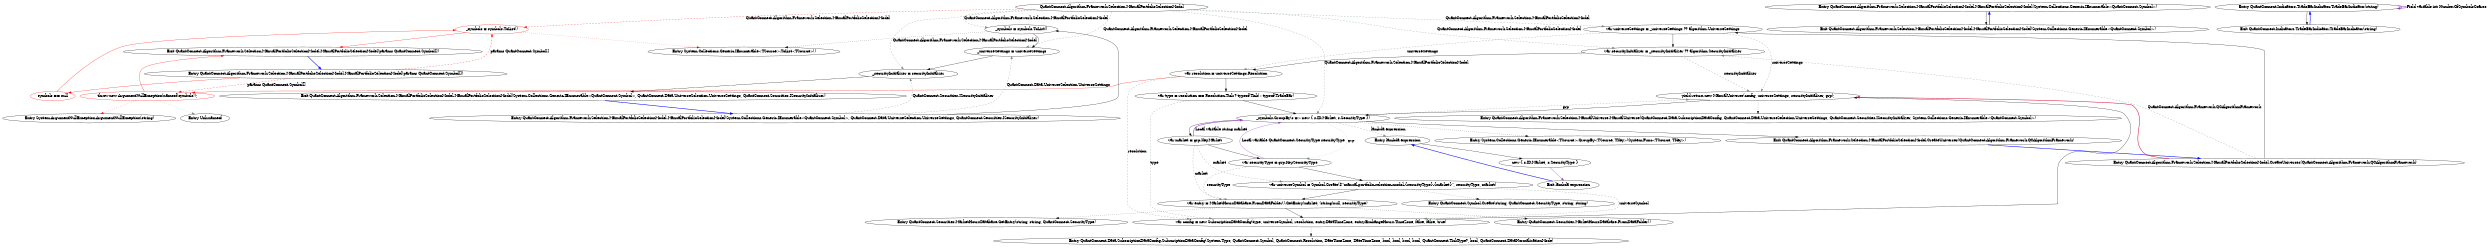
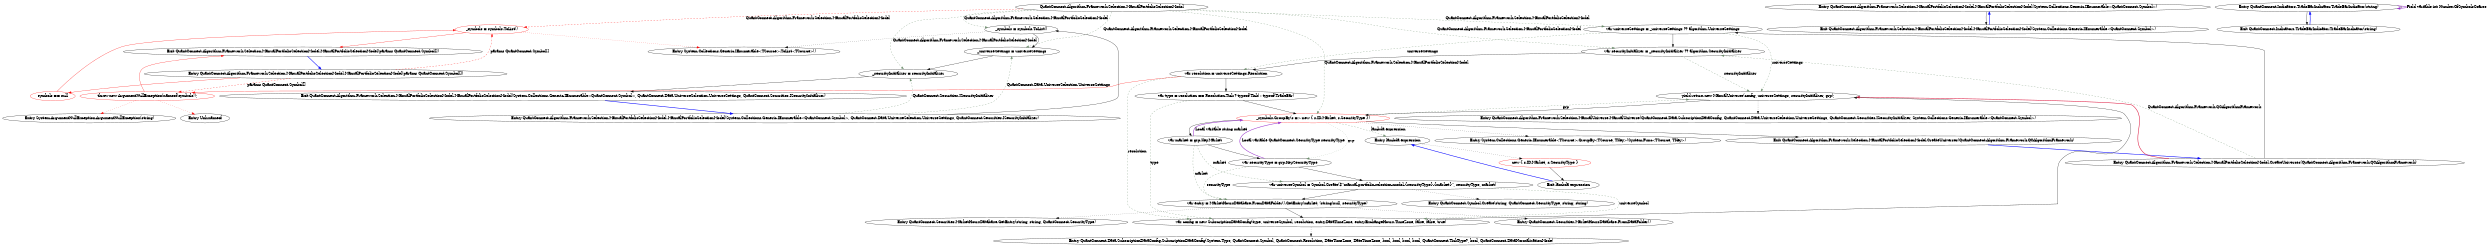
  digraph {
    node [cluster="QuantConnect.Algorithm.Framework.Selection.ManualPortfolioSelectionModel.CreateUniverses(QuantConnect.Algorithm.Framework.QCAlgorithmFramework)" span="87-87"]
    edge [style=solid]
    n1 [label="QuantConnect.Algorithm.Framework.Selection.ManualPortfolioSelectionModel" cluster="" span=""]
    n2 [cluster="QuantConnect.Algorithm.Framework.Selection.ManualPortfolioSelectionModel.ManualPortfolioSelectionModel(params QuantConnect.Symbol[])" color=red community=0 label="_symbols = symbols.ToList()" span="57-57"]
    n3 [cluster="QuantConnect.Algorithm.Framework.Selection.ManualPortfolioSelectionModel.ManualPortfolioSelectionModel(System.Collections.Generic.IEnumerable<QuantConnect.Symbol>, QuantConnect.Data.UniverseSelection.UniverseSettings, QuantConnect.Securities.ISecurityInitializer)" label="_symbols = symbols.ToList()" span="68-68"]
    n4 [cluster="QuantConnect.Algorithm.Framework.Selection.ManualPortfolioSelectionModel.ManualPortfolioSelectionModel(System.Collections.Generic.IEnumerable<QuantConnect.Symbol>, QuantConnect.Data.UniverseSelection.UniverseSettings, QuantConnect.Securities.ISecurityInitializer)" label="_universeSettings = universeSettings" span="69-69"]
    n5 [cluster="QuantConnect.Algorithm.Framework.Selection.ManualPortfolioSelectionModel.ManualPortfolioSelectionModel(System.Collections.Generic.IEnumerable<QuantConnect.Symbol>, QuantConnect.Data.UniverseSelection.UniverseSettings, QuantConnect.Securities.ISecurityInitializer)" label="_securityInitializer = securityInitializer" span="70-70"]
    n6 [label="var universeSettings = _universeSettings ?? algorithm.UniverseSettings" span="80-80"]
    n7 [label="var securityInitializer = _securityInitializer ?? algorithm.SecurityInitializer" span="81-81"]
-   n8 [label="_symbols.GroupBy(s => new { s.ID.Market, s.SecurityType })"]
+   n8 [label="_symbols.GroupBy(s => new { s.ID.Market, s.SecurityType })" color=red]
    n9 [cluster="QuantConnect.Algorithm.Framework.Selection.ManualPortfolioSelectionModel.ManualPortfolioSelectionModel(params QuantConnect.Symbol[])" label="Exit QuantConnect.Algorithm.Framework.Selection.ManualPortfolioSelectionModel.ManualPortfolioSelectionModel(params QuantConnect.Symbol[])" span="50-50"]
    n10 [cluster="System.Collections.Generic.IEnumerable<TSource>.ToList<TSource>()" label="Entry System.Collections.Generic.IEnumerable<TSource>.ToList<TSource>()" span="0-0"]
    n11 [cluster="QuantConnect.Algorithm.Framework.Selection.ManualPortfolioSelectionModel.ManualPortfolioSelectionModel(System.Collections.Generic.IEnumerable<QuantConnect.Symbol>, QuantConnect.Data.UniverseSelection.UniverseSettings, QuantConnect.Securities.ISecurityInitializer)" label="Exit QuantConnect.Algorithm.Framework.Selection.ManualPortfolioSelectionModel.ManualPortfolioSelectionModel(System.Collections.Generic.IEnumerable<QuantConnect.Symbol>, QuantConnect.Data.UniverseSelection.UniverseSettings, QuantConnect.Securities.ISecurityInitializer)" span="66-66"]
    n12 [label="yield return new ManualUniverse(config, universeSettings, securityInitializer, grp);" span="94-94"]
    n13 [label="var resolution = universeSettings.Resolution" span="83-83"]
    n14 [label="var market = grp.Key.Market" span="89-89"]
    n15 [label="Exit QuantConnect.Algorithm.Framework.Selection.ManualPortfolioSelectionModel.CreateUniverses(QuantConnect.Algorithm.Framework.QCAlgorithmFramework)" span="78-78"]
    n16 [cluster="System.Collections.Generic.IEnumerable<TSource>.GroupBy<TSource, TKey>(System.Func<TSource, TKey>)" label="Entry System.Collections.Generic.IEnumerable<TSource>.GroupBy<TSource, TKey>(System.Func<TSource, TKey>)" span="0-0"]
    n17 [cluster="lambda expression" label="Entry lambda expression"]
    n18 [label="var securityType = grp.Key.SecurityType" span="90-90"]
    n19 [cluster="QuantConnect.Algorithm.Framework.Selection.ManualPortfolioSelectionModel.ManualPortfolioSelectionModel(System.Collections.Generic.IEnumerable<QuantConnect.Symbol>)" label="Entry QuantConnect.Algorithm.Framework.Selection.ManualPortfolioSelectionModel.ManualPortfolioSelectionModel(System.Collections.Generic.IEnumerable<QuantConnect.Symbol>)" span="40-40"]
    n20 [cluster="QuantConnect.Algorithm.Framework.Selection.ManualPortfolioSelectionModel.ManualPortfolioSelectionModel(System.Collections.Generic.IEnumerable<QuantConnect.Symbol>)" label="Exit QuantConnect.Algorithm.Framework.Selection.ManualPortfolioSelectionModel.ManualPortfolioSelectionModel(System.Collections.Generic.IEnumerable<QuantConnect.Symbol>)" span="40-40"]
    n21 [cluster="QuantConnect.Algorithm.Framework.Selection.ManualPortfolioSelectionModel.ManualPortfolioSelectionModel(params QuantConnect.Symbol[])" label="Entry QuantConnect.Algorithm.Framework.Selection.ManualPortfolioSelectionModel.ManualPortfolioSelectionModel(params QuantConnect.Symbol[])" span="50-50"]
    n22 [cluster="QuantConnect.Algorithm.Framework.Selection.ManualPortfolioSelectionModel.ManualPortfolioSelectionModel(params QuantConnect.Symbol[])" color=red community=0 label="symbols == null" span="52-52"]
    n23 [cluster="QuantConnect.Algorithm.Framework.Selection.ManualPortfolioSelectionModel.ManualPortfolioSelectionModel(params QuantConnect.Symbol[])" color=red community=0 label="throw new ArgumentNullException(nameof(symbols));" span="54-54"]
    n24 [cluster="System.ArgumentNullException.ArgumentNullException(string)" label="Entry System.ArgumentNullException.ArgumentNullException(string)" span="0-0"]
    n25 [cluster="Unk.nameof" label="Entry Unk.nameof" span=""]
    n26 [cluster="QuantConnect.Algorithm.Framework.Selection.ManualPortfolioSelectionModel.ManualPortfolioSelectionModel(System.Collections.Generic.IEnumerable<QuantConnect.Symbol>, QuantConnect.Data.UniverseSelection.UniverseSettings, QuantConnect.Securities.ISecurityInitializer)" label="Entry QuantConnect.Algorithm.Framework.Selection.ManualPortfolioSelectionModel.ManualPortfolioSelectionModel(System.Collections.Generic.IEnumerable<QuantConnect.Symbol>, QuantConnect.Data.UniverseSelection.UniverseSettings, QuantConnect.Securities.ISecurityInitializer)" span="66-66"]
    n27 [label="Entry QuantConnect.Algorithm.Framework.Selection.ManualPortfolioSelectionModel.CreateUniverses(QuantConnect.Algorithm.Framework.QCAlgorithmFramework)" span="78-78"]
    n28 [cluster="QuantConnect.Algorithm.Framework.Selection.ManualUniverse.ManualUniverse(QuantConnect.Data.SubscriptionDataConfig, QuantConnect.Data.UniverseSelection.UniverseSettings, QuantConnect.Securities.ISecurityInitializer, System.Collections.Generic.IEnumerable<QuantConnect.Symbol>)" label="Entry QuantConnect.Algorithm.Framework.Selection.ManualUniverse.ManualUniverse(QuantConnect.Data.SubscriptionDataConfig, QuantConnect.Data.UniverseSelection.UniverseSettings, QuantConnect.Securities.ISecurityInitializer, System.Collections.Generic.IEnumerable<QuantConnect.Symbol>)" span="30-30"]
    n29 [label="var type = resolution == Resolution.Tick ? typeof(Tick) : typeof(TradeBar)" span="84-84"]
    n30 [label="var config = new SubscriptionDataConfig(type, universeSymbol, resolution, entry.DataTimeZone, entry.ExchangeHours.TimeZone, false, false, true)" span="93-93"]
    n31 [cluster="QuantConnect.Data.SubscriptionDataConfig.SubscriptionDataConfig(System.Type, QuantConnect.Symbol, QuantConnect.Resolution, DateTimeZone, DateTimeZone, bool, bool, bool, bool, QuantConnect.TickType?, bool, QuantConnect.DataNormalizationMode)" label="Entry QuantConnect.Data.SubscriptionDataConfig.SubscriptionDataConfig(System.Type, QuantConnect.Symbol, QuantConnect.Resolution, DateTimeZone, DateTimeZone, bool, bool, bool, bool, QuantConnect.TickType?, bool, QuantConnect.DataNormalizationMode)" span="157-157"]
    n32 [label="var universeSymbol = Symbol.Create($''manual-portfolio-selection-model-{securityType}-{market}'', securityType, market)" span="91-91"]
    n33 [label="var entry = MarketHoursDatabase.FromDataFolder().GetEntry(market, (string)null, securityType)" span="92-92"]
-   n34 [cluster="lambda expression" label="new { s.ID.Market, s.SecurityType }"]
+   n34 [cluster="lambda expression" label="new { s.ID.Market, s.SecurityType }" color=red]
    n35 [cluster="QuantConnect.Symbol.Create(string, QuantConnect.SecurityType, string, string)" label="Entry QuantConnect.Symbol.Create(string, QuantConnect.SecurityType, string, string)" span="45-45"]
    n36 [cluster="QuantConnect.Securities.MarketHoursDatabase.FromDataFolder()" label="Entry QuantConnect.Securities.MarketHoursDatabase.FromDataFolder()" span="98-98"]
    n37 [cluster="QuantConnect.Securities.MarketHoursDatabase.GetEntry(string, string, QuantConnect.SecurityType)" label="Entry QuantConnect.Securities.MarketHoursDatabase.GetEntry(string, string, QuantConnect.SecurityType)" span="175-175"]
    n38 [cluster="lambda expression" label="Exit lambda expression"]
    n39 [cluster="QuantConnect.Indicators.TradeBarIndicator.TradeBarIndicator(string)" file="QC500PortfolioSelectionModel.cs" label="Entry QuantConnect.Indicators.TradeBarIndicator.TradeBarIndicator(string)" span="30-30"]
    n40 [cluster="QuantConnect.Indicators.TradeBarIndicator.TradeBarIndicator(string)" file="QC500PortfolioSelectionModel.cs" label="Exit QuantConnect.Indicators.TradeBarIndicator.TradeBarIndicator(string)" span="30-30"]
    n1 -> n2 [color=red label="QuantConnect.Algorithm.Framework.Selection.ManualPortfolioSelectionModel" style=dashed]
    n1 -> n3 [color=darkseagreen4 label="QuantConnect.Algorithm.Framework.Selection.ManualPortfolioSelectionModel" style=dashed]
    n1 -> n4 [color=darkseagreen4 label="QuantConnect.Algorithm.Framework.Selection.ManualPortfolioSelectionModel" style=dashed]
    n1 -> n5 [color=darkseagreen4 label="QuantConnect.Algorithm.Framework.Selection.ManualPortfolioSelectionModel" style=dashed]
    n1 -> n6 [color=darkseagreen4 label="QuantConnect.Algorithm.Framework.Selection.ManualPortfolioSelectionModel" style=dashed]
    n1 -> n7 [color=darkseagreen4 label="QuantConnect.Algorithm.Framework.Selection.ManualPortfolioSelectionModel" style=dashed]
    n1 -> n8 [color=darkseagreen4 label="QuantConnect.Algorithm.Framework.Selection.ManualPortfolioSelectionModel" style=dashed]
    n2 -> n9 [color=red]
    n2 -> n10 [color=red style=dotted]
    n3 -> n4
    n3 -> n10 [style=dotted]
    n4 -> n5
    n5 -> n11
    n6 -> n7
    n6 -> n12 [color=darkseagreen4 label=universeSettings style=dashed]
    n6 -> n13 [color=darkseagreen4 label=universeSettings style=dashed]
    n7 -> n12 [color=darkseagreen4 label=securityInitializer style=dashed]
    n7 -> n13
    n8 -> n12 [color=darkseagreen4 label=grp style=dashed]
    n8 -> n14
    n8 -> n15
    n8 -> n16 [style=dotted]
    n8 -> n17 [color=darkseagreen4 label="lambda expression" style=dashed]
    n8 -> n18 [color=darkseagreen4 label=grp style=dotted]
    n9 -> n21 [color=blue style=bold]
    n11 -> n26 [color=blue style=bold]
    n12 -> n8
    n12 -> n28 [style=dotted]
    n13 -> n23 [color=red]
    n13 -> n29
    n13 -> n30 [color=darkseagreen4 label=resolution style=dashed]
    n14 -> n8 [color=darkorchid label="Local variable string market" style=bold]
    n14 -> n18
    n14 -> n32 [color=darkseagreen4 label=market style=dashed]
    n14 -> n33 [color=darkseagreen4 label=market style=dashed]
    n15 -> n27 [color=blue style=bold]
-   n17 -> n34
-   n18 -> n8 [color=darkorchid label="Local variable QuantConnect.SecurityType securityType"]
+   n17 -> n34 [style=dotted]
+   n18 -> n8 [color=darkorchid label="Local variable QuantConnect.SecurityType securityType" style=bold]
    n18 -> n32
    n18 -> n33 [color=darkseagreen4 label=securityType style=dashed]
    n19 -> n20
    n20 -> n19 [color=blue style=bold]
    n21 -> n2 [color=red label="params QuantConnect.Symbol[]" style=dashed]
    n21 -> n22 [color=red]
    n21 -> n23 [color=red label="params QuantConnect.Symbol[]" style=dashed]
    n22 -> n2 [color=red]
    n23 -> n9 [color=red]
    n23 -> n24 [color=red style=dotted]
-   n23 -> n25 [color=darkseagreen4 style=dotted]
+   n23 -> n25 [color=red style=dotted]
    n26 -> n3
    n26 -> n4 [color=darkseagreen4 label="QuantConnect.Data.UniverseSelection.UniverseSettings" style=dashed]
    n26 -> n5 [color=darkseagreen4 label="QuantConnect.Securities.ISecurityInitializer" style=dashed]
    n27 -> n6
    n27 -> n7 [color=darkseagreen4 label="QuantConnect.Algorithm.Framework.QCAlgorithmFramework" style=dashed]
    n27 -> n12 [color=crimson style=bold]
    n29 -> n8
    n29 -> n30 [color=darkseagreen4 label=type style=dashed]
    n30 -> n12
    n30 -> n31 [style=dotted]
    n32 -> n30 [color=darkseagreen4 label=universeSymbol style=dashed]
    n32 -> n33
    n32 -> n35 [style=dotted]
    n33 -> n30
    n33 -> n36 [style=dotted]
    n33 -> n37 [style=dotted]
-   n34 -> n38 [color=darkorchid]
+   n34 -> n38
    n38 -> n17 [color=blue style=bold]
    n39 -> n39 [color=darkorchid label="Field variable int NumberOfSymbolsCoarse" style=bold]
    n39 -> n40
    n40 -> n39 [color=blue style=bold]
  }
